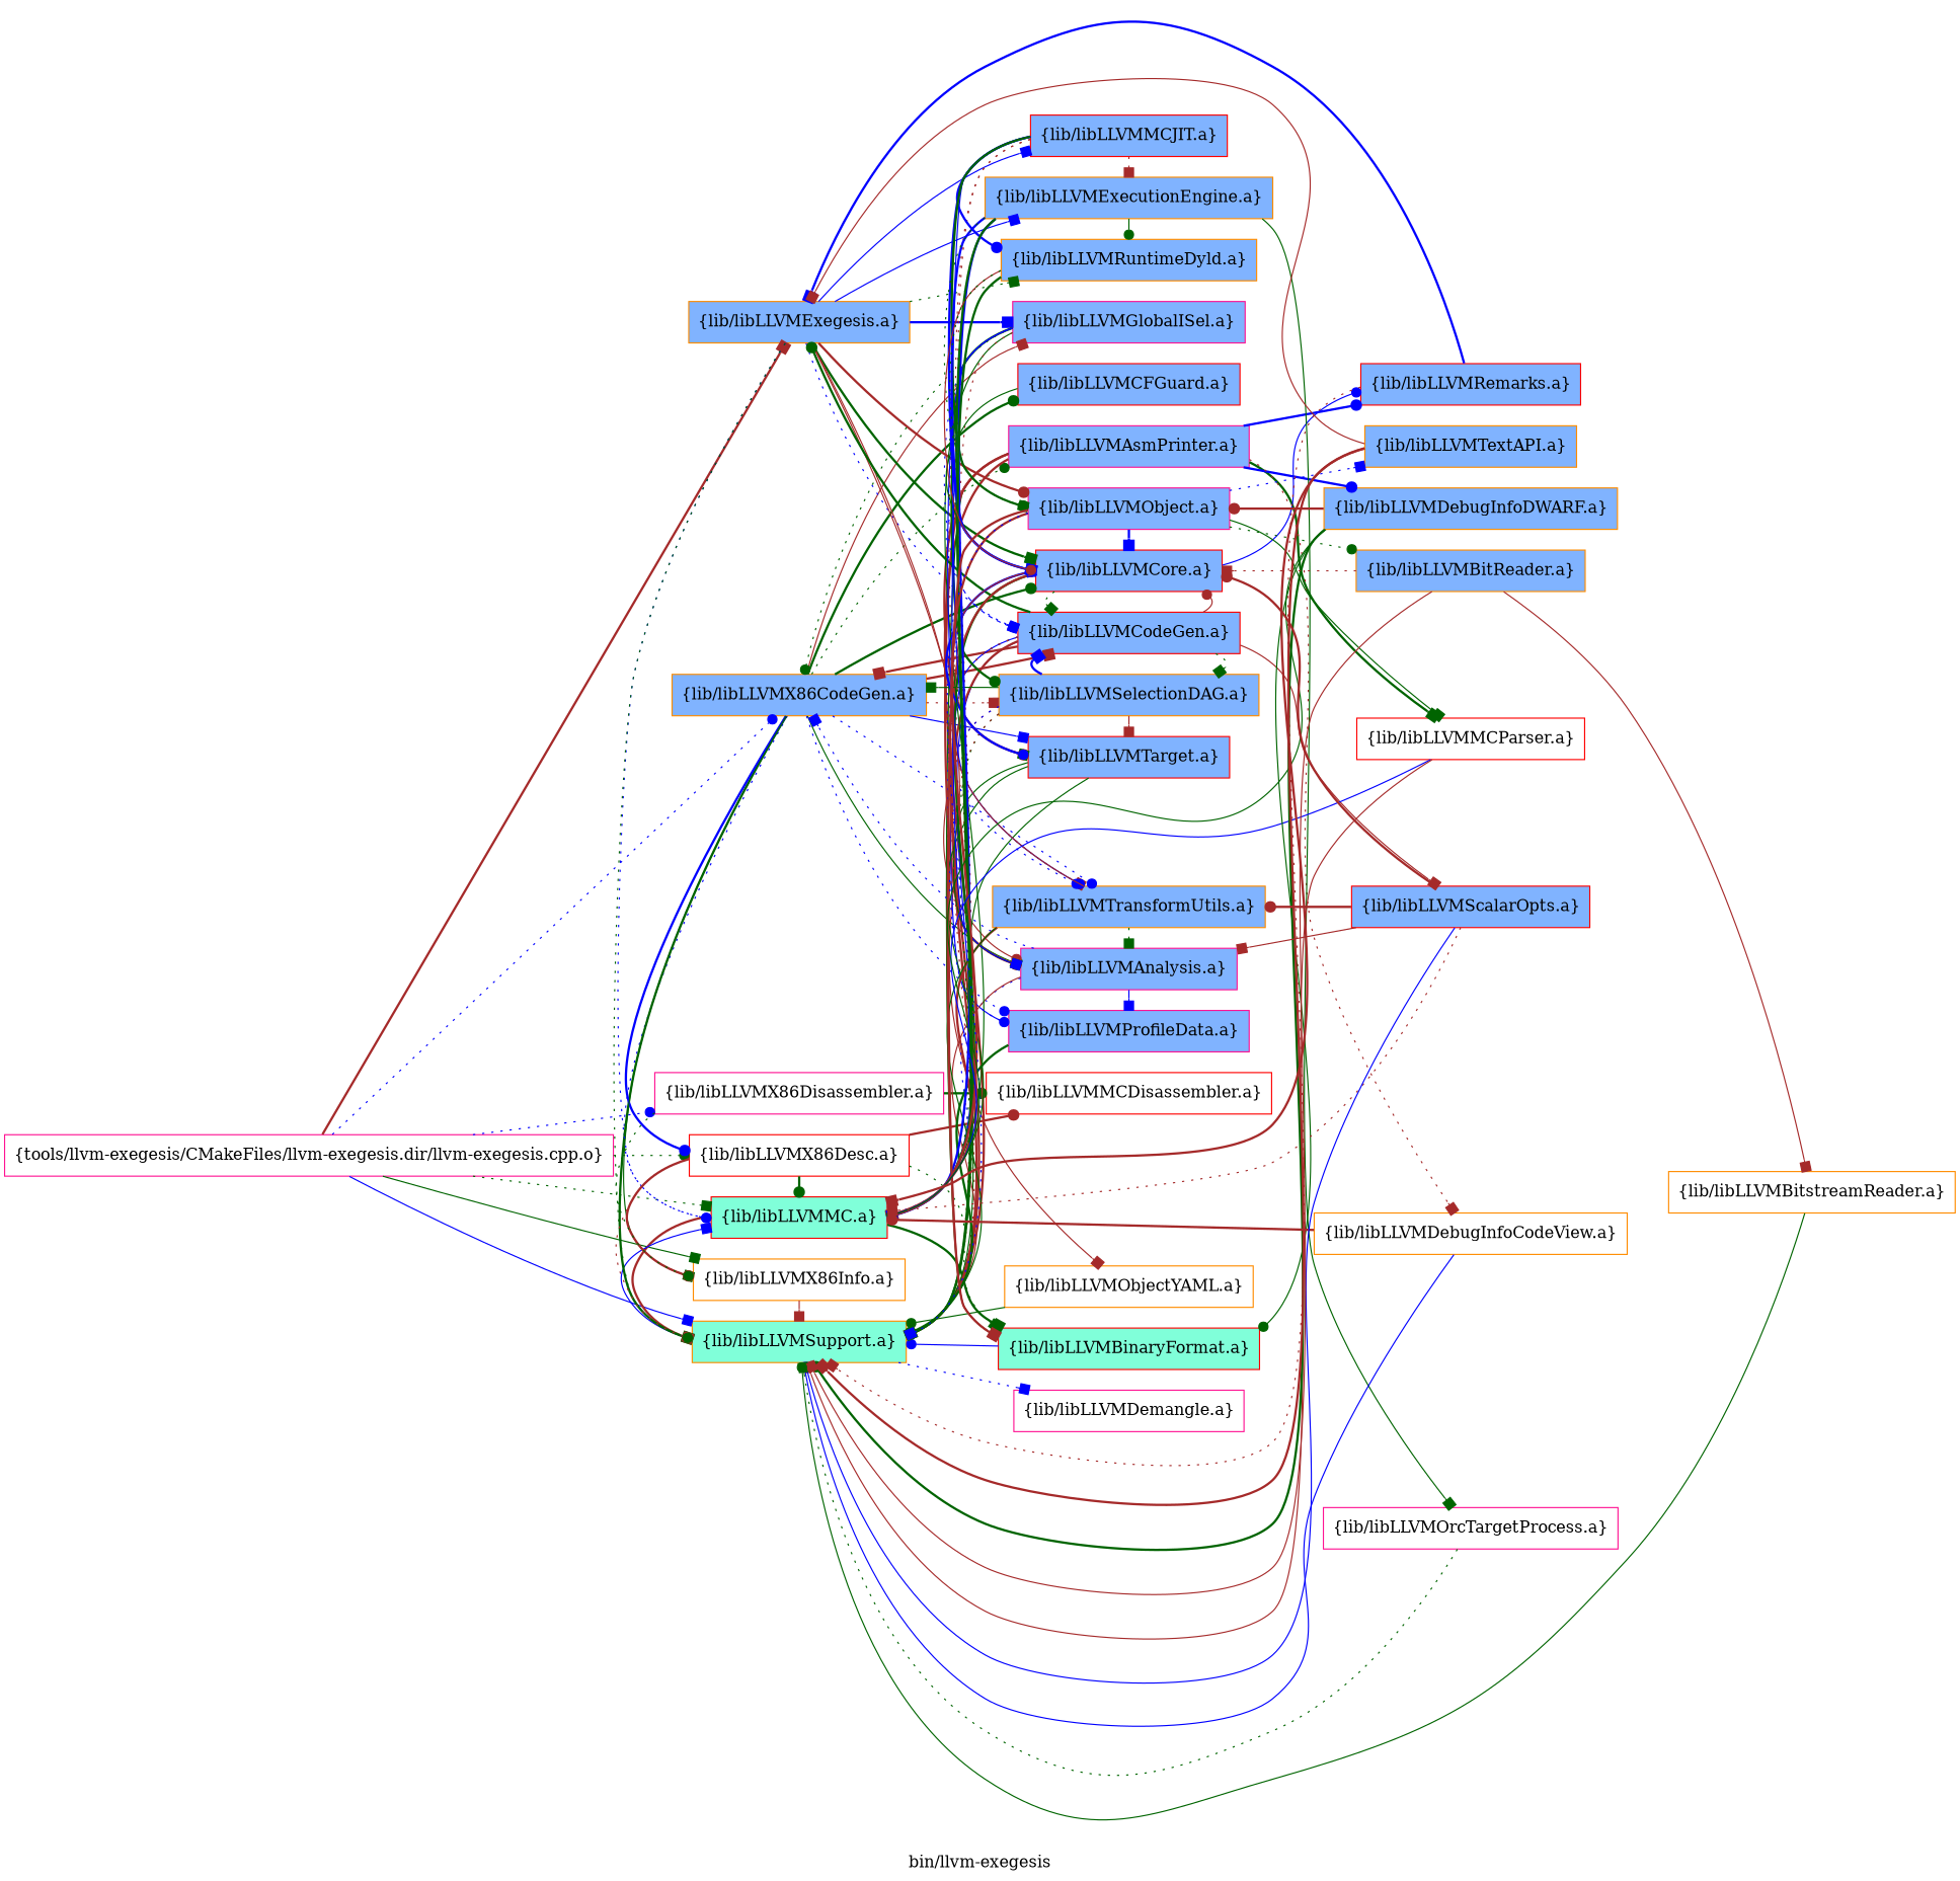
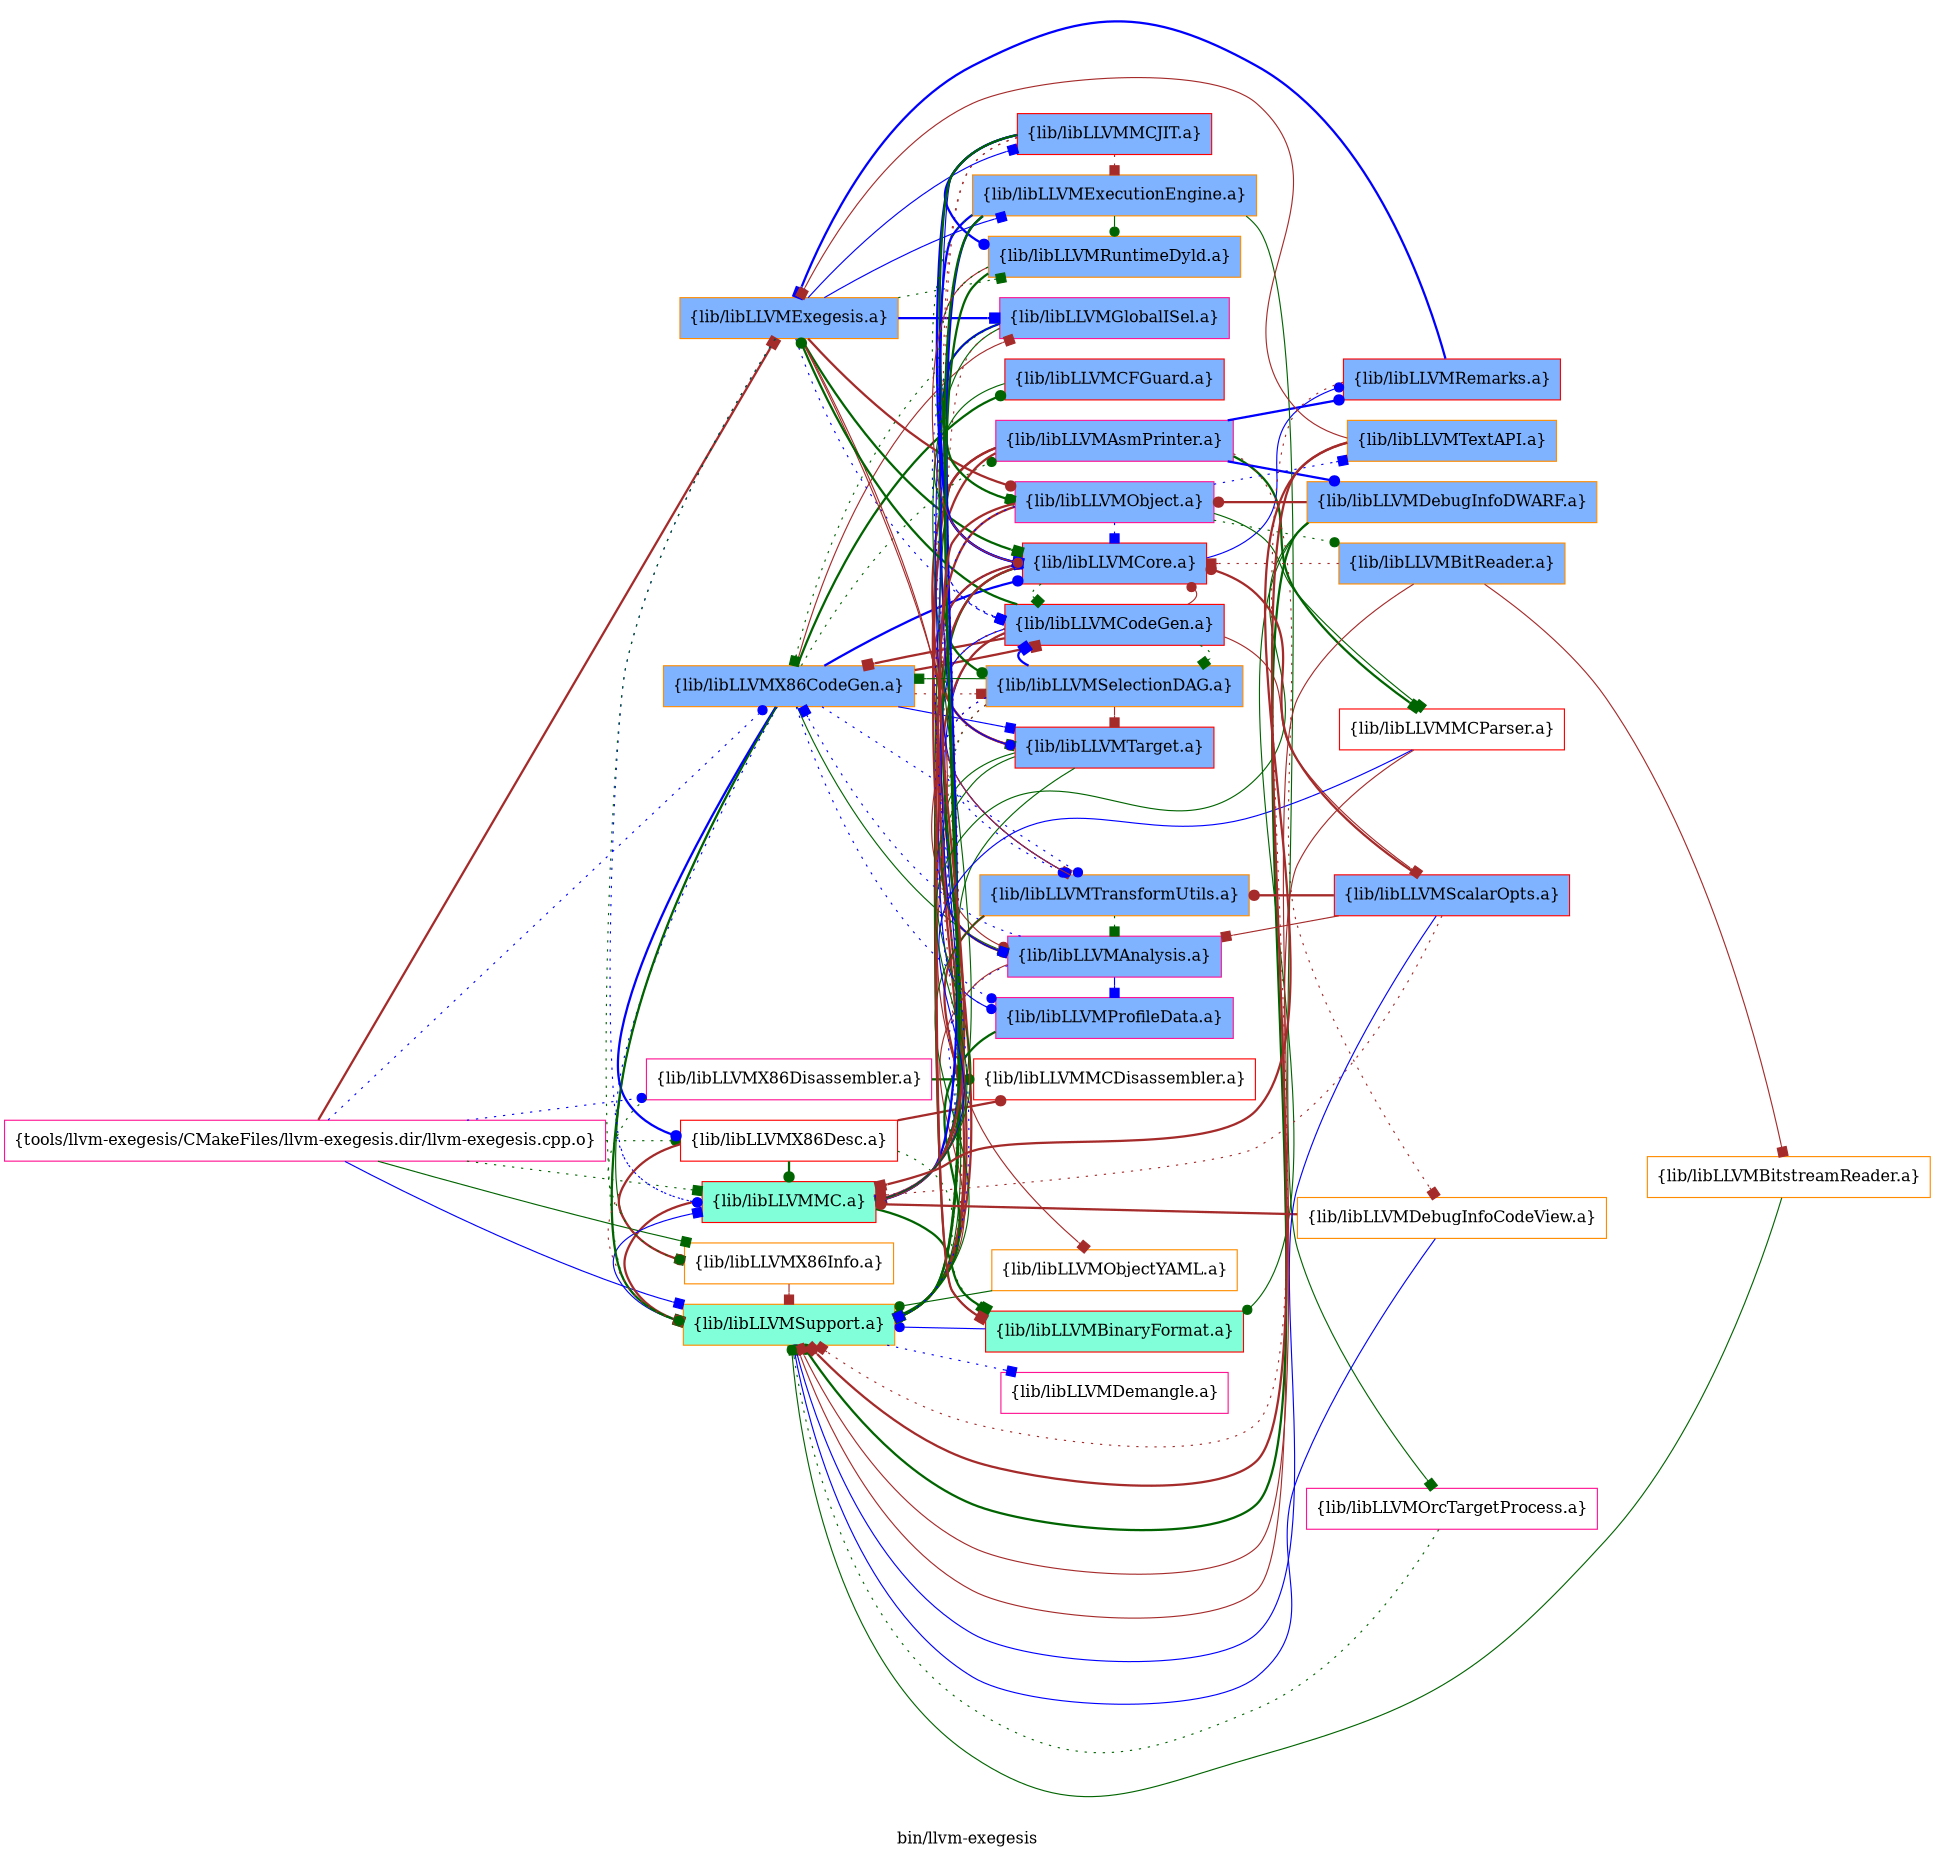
  digraph {
    label="bin/llvm-exegesis"
    rankdir=LR
    node [color=darkorange group=2 shape=box fillcolor="0.600000 0.5 1" style=filled]
    edge [arrowhead=box color=brown style=dotted]
    n1 [color=deeppink group=0 label="{tools/llvm-exegesis/CMakeFiles/llvm-exegesis.dir/llvm-exegesis.cpp.o}" fillcolor="" style=""]
    n2 [color=red fillcolor="0.450000 0.5 1" group=1 label="{lib/libLLVMMC.a}"]
    n3 [fillcolor="0.450000 0.5 1" group=1 label="{lib/libLLVMSupport.a}"]
    n4 [label="{lib/libLLVMX86CodeGen.a}"]
    n5 [color=red group=0 label="{lib/libLLVMX86Desc.a}" fillcolor="" style=""]
    n6 [color=deeppink group=0 label="{lib/libLLVMX86Disassembler.a}" fillcolor="" style=""]
    n7 [group=0 label="{lib/libLLVMX86Info.a}" fillcolor="" style=""]
    n8 [label="{lib/libLLVMExegesis.a}"]
    n9 [color=red fillcolor="0.450000 0.5 1" group=1 label="{lib/libLLVMBinaryFormat.a}"]
    n10 [color=deeppink group=0 label="{lib/libLLVMDemangle.a}" fillcolor="" style=""]
    n11 [color=deeppink label="{lib/libLLVMAsmPrinter.a}"]
    n12 [color=red label="{lib/libLLVMCodeGen.a}"]
    n13 [color=red label="{lib/libLLVMCore.a}"]
    n14 [label="{lib/libLLVMSelectionDAG.a}"]
    n15 [color=red label="{lib/libLLVMTarget.a}"]
    n16 [color=deeppink label="{lib/libLLVMAnalysis.a}"]
    n17 [color=deeppink label="{lib/libLLVMGlobalISel.a}"]
    n18 [color=red label="{lib/libLLVMCFGuard.a}"]
    n19 [color=deeppink label="{lib/libLLVMProfileData.a}"]
    n20 [label="{lib/libLLVMTransformUtils.a}"]
    n21 [color=red group=0 label="{lib/libLLVMMCDisassembler.a}" fillcolor="" style=""]
    n22 [group=0 label="{lib/libLLVMObjectYAML.a}" fillcolor="" style=""]
    n23 [color=red label="{lib/libLLVMMCJIT.a}"]
    n24 [label="{lib/libLLVMExecutionEngine.a}"]
    n25 [label="{lib/libLLVMRuntimeDyld.a}"]
    n26 [color=deeppink label="{lib/libLLVMObject.a}"]
    n27 [color=red label="{lib/libLLVMRemarks.a}"]
    n28 [color=red group=0 label="{lib/libLLVMMCParser.a}" fillcolor="" style=""]
    n29 [label="{lib/libLLVMDebugInfoDWARF.a}"]
    n30 [group=0 label="{lib/libLLVMDebugInfoCodeView.a}" fillcolor="" style=""]
    n31 [color=red label="{lib/libLLVMScalarOpts.a}"]
    n32 [color=deeppink group=0 label="{lib/libLLVMOrcTargetProcess.a}" fillcolor="" style=""]
    n33 [label="{lib/libLLVMBitReader.a}"]
    n34 [label="{lib/libLLVMTextAPI.a}"]
    n35 [group=0 label="{lib/libLLVMBitstreamReader.a}" fillcolor="" style=""]
    subgraph sub_1 {
      rank=same
      n1
    }
    subgraph sub_2 {
      rank=same
      n2
      n3
      n4
      n5
      n6
      n7
      n8
    }
    subgraph sub_3 {
      rank=same
      n9
      n10
      n11
      n12
      n13
      n14
      n15
      n16
      n17
      n18
      n19
      n20
      n21
      n22
      n23
      n24
      n25
      n26
    }
    subgraph sub_4 {
      rank=same
      n27
      n28
      n29
      n30
      n31
      n32
      n33
      n34
    }
    n1 -> n2 [color=darkgreen]
    n1 -> n3 [color=blue style=solid]
    n1 -> n4 [arrowhead=dot color=blue]
    n1 -> n5 [arrowhead=dot color=darkgreen]
    n1 -> n6 [arrowhead=dot color=blue]
    n1 -> n7 [color=darkgreen style=solid]
    n1 -> n8 [style=bold]
    n2 -> n3 [style=bold]
    n2 -> n9 [color=darkgreen style=bold]
    n3 -> n2 [color=blue style=solid]
    n3 -> n10 [color=blue]
    n4 -> n2 [arrowhead=dot color=blue]
    n4 -> n3 [color=darkgreen style=bold]
    n4 -> n5 [arrowhead=dot color=blue style=bold]
    n4 -> n7 [color=darkgreen style=solid]
    n4 -> n11 [arrowhead=dot color=darkgreen]
    n4 -> n12 [style=bold]
-   n4 -> n13 [arrowhead=dot color=darkgreen style=bold]
+   n4 -> n13 [arrowhead=dot color=blue style=bold]
    n4 -> n14
    n4 -> n15 [color=blue style=solid]
    n4 -> n16 [color=darkgreen style=solid]
    n4 -> n17 [style=solid]
    n4 -> n18 [arrowhead=dot color=darkgreen style=bold]
    n4 -> n19 [arrowhead=dot color=blue]
    n4 -> n20 [arrowhead=dot color=blue]
    n5 -> n2 [arrowhead=dot color=darkgreen style=bold]
    n5 -> n3
    n5 -> n7 [arrowhead=dot style=bold]
    n5 -> n9 [color=darkgreen]
    n5 -> n21 [arrowhead=dot style=bold]
    n6 -> n7 [arrowhead=dot color=darkgreen]
    n6 -> n21 [arrowhead=dot color=darkgreen style=bold]
    n7 -> n3 [style=solid]
    n8 -> n2 [arrowhead=dot color=blue]
    n8 -> n3 [arrowhead=dot color=darkgreen]
    n8 -> n12 [color=blue]
    n8 -> n13 [color=darkgreen style=bold]
    n8 -> n16 [arrowhead=dot style=solid]
    n8 -> n17 [color=blue style=bold]
    n8 -> n22 [style=solid]
    n8 -> n23 [color=blue style=solid]
    n8 -> n24 [color=blue style=solid]
    n8 -> n25 [color=darkgreen]
    n8 -> n26 [arrowhead=dot style=bold]
    n9 -> n3 [arrowhead=dot color=blue style=solid]
    n11 -> n3 [arrowhead=dot style=bold]
    n11 -> n9 [arrowhead=dot color=darkgreen style=solid]
    n11 -> n12 [arrowhead=dot color=blue]
    n11 -> n13 [arrowhead=dot color=blue]
    n11 -> n15 [arrowhead=dot style=bold]
    n11 -> n16 [arrowhead=dot style=bold]
    n11 -> n27 [arrowhead=dot color=blue style=bold]
    n11 -> n28 [color=darkgreen style=bold]
    n11 -> n29 [arrowhead=dot color=blue style=bold]
    n11 -> n30
    n12 -> n2 [arrowhead=dot color=blue style=solid]
    n12 -> n3 [arrowhead=dot style=bold]
    n12 -> n4 [style=bold]
    n12 -> n8 [arrowhead=dot color=darkgreen style=bold]
    n12 -> n13 [arrowhead=dot style=solid]
    n12 -> n14 [color=darkgreen]
    n12 -> n15 [color=darkgreen]
    n12 -> n16 [arrowhead=dot]
    n12 -> n19 [arrowhead=dot color=blue style=solid]
    n12 -> n20
    n12 -> n31 [style=solid]
    n13 -> n2 [color=darkgreen style=bold]
    n13 -> n3 [style=bold]
    n13 -> n9 [arrowhead=dot style=solid]
    n13 -> n12 [color=darkgreen]
    n13 -> n27 [arrowhead=dot color=blue style=solid]
    n14 -> n2 [arrowhead=dot color=darkgreen]
    n14 -> n3
    n14 -> n4 [color=darkgreen style=solid]
    n14 -> n12 [color=blue style=bold]
    n14 -> n15 [style=solid]
    n14 -> n16 [arrowhead=dot]
    n14 -> n20 [arrowhead=dot color=blue]
    n15 -> n2 [arrowhead=dot color=darkgreen style=solid]
    n15 -> n3 [arrowhead=dot color=darkgreen style=solid]
-   n15 -> n13 [arrowhead=dot color=blue style=bold]
+   n15 -> n13 [arrowhead=dot style=bold]
    n15 -> n16 [color=darkgreen style=solid]
    n16 -> n2 [arrowhead=dot color=blue]
    n16 -> n3 [arrowhead=dot style=solid]
    n16 -> n4 [color=blue]
    n16 -> n13 [arrowhead=dot]
    n16 -> n19 [color=blue style=solid]
    n17 -> n2 [color=darkgreen style=solid]
    n17 -> n3
-   n17 -> n4 [arrowhead=dot color=darkgreen]
+   n17 -> n4 [color=darkgreen]
    n17 -> n12 [color=blue]
    n17 -> n13 [arrowhead=dot color=darkgreen]
    n17 -> n14 [arrowhead=dot color=darkgreen style=bold]
    n17 -> n15 [arrowhead=dot]
    n17 -> n16 [color=blue style=solid]
    n17 -> n20 [arrowhead=dot color=blue style=solid]
    n18 -> n13 [arrowhead=dot color=darkgreen style=solid]
    n19 -> n3 [arrowhead=dot color=darkgreen style=bold]
    n19 -> n13 [color=blue]
    n20 -> n2 [style=bold]
    n20 -> n3 [arrowhead=dot color=darkgreen style=solid]
    n20 -> n13 [arrowhead=dot style=solid]
    n20 -> n16 [color=darkgreen]
    n22 -> n3 [arrowhead=dot color=darkgreen style=solid]
    n23 -> n2
    n23 -> n3 [arrowhead=dot]
    n23 -> n13 [color=blue style=bold]
    n23 -> n15 [arrowhead=dot color=blue style=solid]
    n23 -> n24
    n23 -> n25 [arrowhead=dot color=blue style=bold]
    n23 -> n26 [arrowhead=dot color=darkgreen style=bold]
    n24 -> n2 [arrowhead=dot color=blue style=bold]
    n24 -> n3 [arrowhead=dot color=darkgreen style=bold]
    n24 -> n13 [color=blue style=bold]
    n24 -> n25 [arrowhead=dot color=darkgreen style=solid]
    n24 -> n26 [arrowhead=dot color=darkgreen]
    n24 -> n32 [color=darkgreen style=solid]
    n25 -> n3 [color=darkgreen style=bold]
    n25 -> n13 [arrowhead=dot style=solid]
    n25 -> n26 [color=darkgreen]
    n26 -> n2 [style=bold]
    n26 -> n3 [color=blue]
    n26 -> n9 [style=bold]
-   n26 -> n13 [color=blue style=bold]
+   n26 -> n13 [color=blue]
    n26 -> n28 [color=darkgreen style=solid]
    n26 -> n33 [arrowhead=dot color=darkgreen]
    n26 -> n34 [color=blue]
    n27 -> n3
    n27 -> n8 [color=blue style=bold]
    n28 -> n2 [color=blue style=solid]
    n28 -> n3 [style=solid]
    n29 -> n2 [arrowhead=dot color=darkgreen style=solid]
    n29 -> n3 [arrowhead=dot color=darkgreen style=bold]
    n29 -> n9 [arrowhead=dot color=darkgreen style=solid]
    n29 -> n26 [arrowhead=dot style=bold]
    n30 -> n2 [arrowhead=dot style=bold]
    n30 -> n3 [arrowhead=dot color=blue style=solid]
    n31 -> n2
    n31 -> n3 [arrowhead=dot color=blue style=solid]
    n31 -> n13 [arrowhead=dot style=bold]
    n31 -> n16 [style=solid]
    n31 -> n20 [arrowhead=dot style=bold]
    n32 -> n3 [color=darkgreen]
    n33 -> n3 [style=solid]
    n33 -> n13
    n33 -> n35 [style=solid]
    n34 -> n2 [style=bold]
    n34 -> n3 [style=bold]
    n34 -> n8 [style=solid]
    n35 -> n3 [arrowhead=dot color=darkgreen style=solid]
  }
